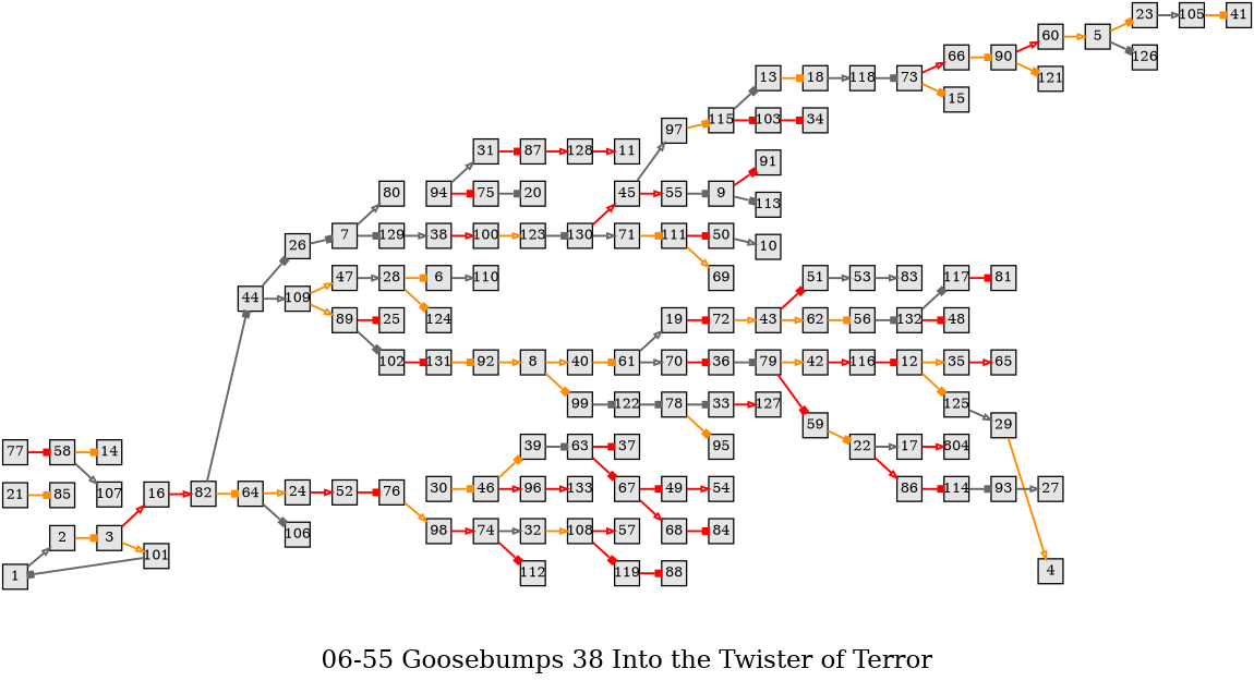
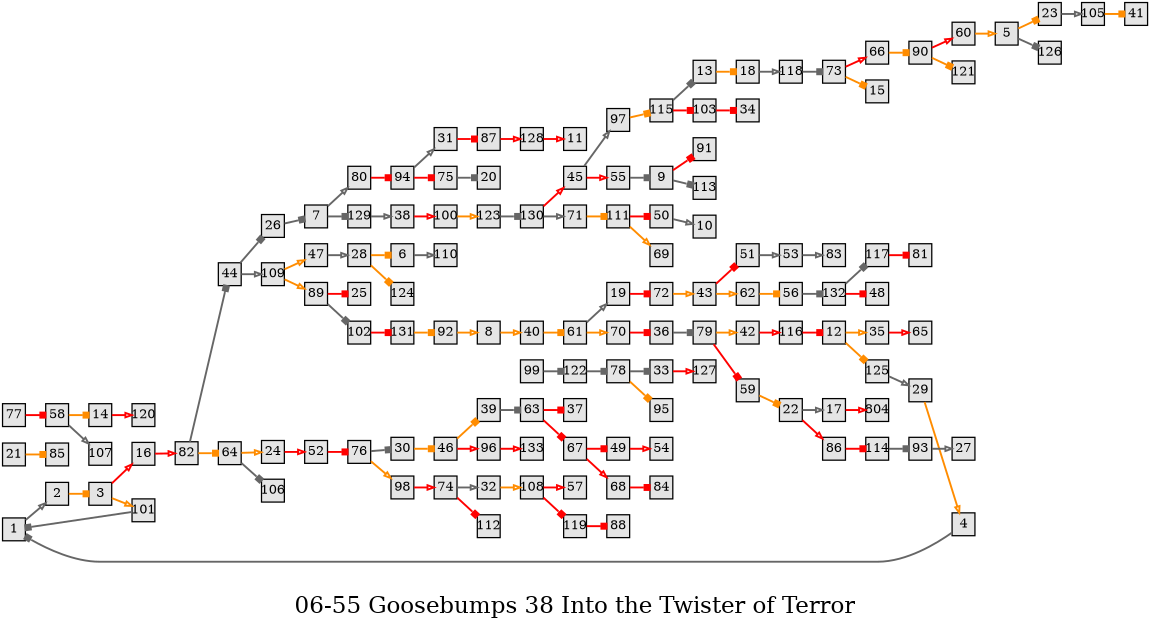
  digraph {
    fontsize=36
    label="06-55 Goosebumps 38 Into the Twister of Terror"
    nodesep=0.35
    ordering=out
    rankdir=LR
    ranksep=0.45
    node [fillcolor=grey90 fixedsize=true fontsize=20 labelfloat=true margin="0,0" penwidth=2 regular=true shape=rect style=filled]
    edge [arrowhead=box color=red fontsize=12 labelfloat=true penwidth=3]
    1
    2
    3
    16
    101
    82
    44
    64
    4
    5
    23
    126
    105
    41
    6
    110
    7
    80
    129
    94
    38
    31
    75
    100
    8
    40
    99
    61
    122
    19
    70
    78
    9
    91
    113
    21
    85
    77
    58
    12
    35
    125
    65
    29
    13
    18
    118
    73
    14
+   120
    26
    109
    24
    106
    n55 [label=804]
    17
    66
    15
    72
    43
    51
    62
    22
    86
    114
    93
    52
    76
    30
    98
    28
    124
    46
    39
    96
    63
    133
    87
    128
    11
    32
    108
    57
    119
    88
    33
    127
    36
    79
    42
    59
    116
    123
    130
    37
    67
    49
    68
    53
    56
    83
    132
    47
    89
    25
    102
    45
    97
    55
    115
    103
    54
    50
    10
    74
    117
    48
    81
    107
    60
    84
    90
    121
    71
    111
    69
    112
    20
    95
    27
    131
    92
    34
    1 -> 2 [arrowhead=onormal color=gray40]
    2 -> 3 [color=darkorange]
    3 -> 16 [arrowhead=onormal]
    3 -> 101 [arrowhead=onormal color=darkorange]
    16 -> 82 [arrowhead=onormal]
    101 -> 1 [color=gray40]
    82 -> 44 [color=gray40]
    82 -> 64 [color=darkorange]
    44 -> 26 [color=gray40]
    44 -> 109 [arrowhead=onormal color=gray40]
    64 -> 24 [arrowhead=onormal color=darkorange]
    64 -> 106 [color=gray40]
+   4 -> 1 [color=gray40]
    5 -> 23 [color=darkorange]
    5 -> 126 [color=gray40]
    23 -> 105 [arrowhead=onormal color=gray40]
    105 -> 41 [color=darkorange]
    6 -> 110 [arrowhead=onormal color=gray40]
    7 -> 80 [arrowhead=onormal color=gray40]
    7 -> 129 [color=gray40]
+   80 -> 94
    129 -> 38 [arrowhead=onormal color=gray40]
    94 -> 31 [arrowhead=onormal color=gray40]
    94 -> 75
    38 -> 100 [arrowhead=onormal]
    31 -> 87
    75 -> 20 [color=gray40]
    100 -> 123 [arrowhead=onormal color=darkorange]
    8 -> 40 [arrowhead=onormal color=darkorange]
-   8 -> 99 [color=darkorange]
    40 -> 61 [color=darkorange]
    99 -> 122 [color=gray40]
    61 -> 19 [arrowhead=onormal color=gray40]
-   61 -> 70 [arrowhead=onormal color=gray40]
+   61 -> 70 [arrowhead=onormal color=darkorange]
    122 -> 78 [color=gray40]
    19 -> 72
    70 -> 36
    78 -> 33 [color=gray40]
    78 -> 95 [color=darkorange]
    9 -> 91
    9 -> 113 [color=gray40]
    21 -> 85 [color=darkorange]
    77 -> 58
    58 -> 14 [color=darkorange]
    58 -> 107 [arrowhead=onormal color=gray40]
    12 -> 35 [arrowhead=onormal color=darkorange]
    12 -> 125 [color=darkorange]
    35 -> 65 [arrowhead=onormal]
    125 -> 29 [arrowhead=onormal color=gray40]
    29 -> 4 [arrowhead=onormal color=darkorange]
    13 -> 18 [color=darkorange]
    18 -> 118 [arrowhead=onormal color=gray40]
    118 -> 73 [color=gray40]
    73 -> 66 [arrowhead=onormal]
    73 -> 15 [color=darkorange]
+   14 -> 120 [arrowhead=onormal]
    26 -> 7 [color=gray40]
    109 -> 47 [arrowhead=onormal color=darkorange]
    109 -> 89 [arrowhead=onormal color=darkorange]
    24 -> 52 [arrowhead=onormal]
    17 -> n55 [arrowhead=onormal]
    66 -> 90 [color=darkorange]
    72 -> 43 [arrowhead=onormal color=darkorange]
    43 -> 51
    43 -> 62 [arrowhead=onormal color=darkorange]
    51 -> 53 [arrowhead=onormal color=gray40]
    62 -> 56 [color=darkorange]
    22 -> 17 [arrowhead=onormal color=gray40]
    22 -> 86 [arrowhead=onormal]
    86 -> 114
    114 -> 93 [color=gray40]
    93 -> 27 [arrowhead=onormal color=gray40]
    52 -> 76
+   76 -> 30 [color=gray40]
    76 -> 98 [arrowhead=onormal color=darkorange]
    30 -> 46 [color=darkorange]
    98 -> 74 [arrowhead=onormal]
    28 -> 6 [color=darkorange]
    28 -> 124 [color=darkorange]
    46 -> 39 [color=darkorange]
    46 -> 96 [arrowhead=onormal]
    39 -> 63 [color=gray40]
    96 -> 133 [arrowhead=onormal]
    63 -> 37
    63 -> 67
    87 -> 128 [arrowhead=onormal]
    128 -> 11 [arrowhead=onormal]
    32 -> 108 [arrowhead=onormal color=darkorange]
    108 -> 57 [arrowhead=onormal]
    108 -> 119
    119 -> 88
    33 -> 127 [arrowhead=onormal]
    36 -> 79 [color=gray40]
    79 -> 42 [arrowhead=onormal color=darkorange]
    79 -> 59
    42 -> 116 [arrowhead=onormal]
    59 -> 22 [color=darkorange]
    116 -> 12
    123 -> 130 [color=gray40]
    130 -> 45 [arrowhead=onormal]
    130 -> 71 [arrowhead=onormal color=gray40]
    67 -> 49
    67 -> 68 [arrowhead=onormal]
    49 -> 54 [arrowhead=onormal]
    68 -> 84
    53 -> 83 [arrowhead=onormal color=gray40]
    56 -> 132 [color=gray40]
    132 -> 117 [color=gray40]
    132 -> 48
    47 -> 28 [arrowhead=onormal color=gray40]
    89 -> 25
    89 -> 102 [color=gray40]
    102 -> 131
    45 -> 97 [arrowhead=onormal color=gray40]
    45 -> 55 [arrowhead=onormal]
    97 -> 115 [color=darkorange]
    55 -> 9 [color=gray40]
    115 -> 13 [color=gray40]
    115 -> 103
    103 -> 34
    50 -> 10 [arrowhead=onormal color=gray40]
    74 -> 32 [arrowhead=onormal color=gray40]
    74 -> 112
    117 -> 81
    60 -> 5 [arrowhead=onormal color=darkorange]
    90 -> 60 [arrowhead=onormal]
    90 -> 121 [color=darkorange]
    71 -> 111 [color=darkorange]
    111 -> 50
    111 -> 69 [arrowhead=onormal color=darkorange]
    131 -> 92 [color=darkorange]
    92 -> 8 [arrowhead=onormal color=darkorange]
  }
